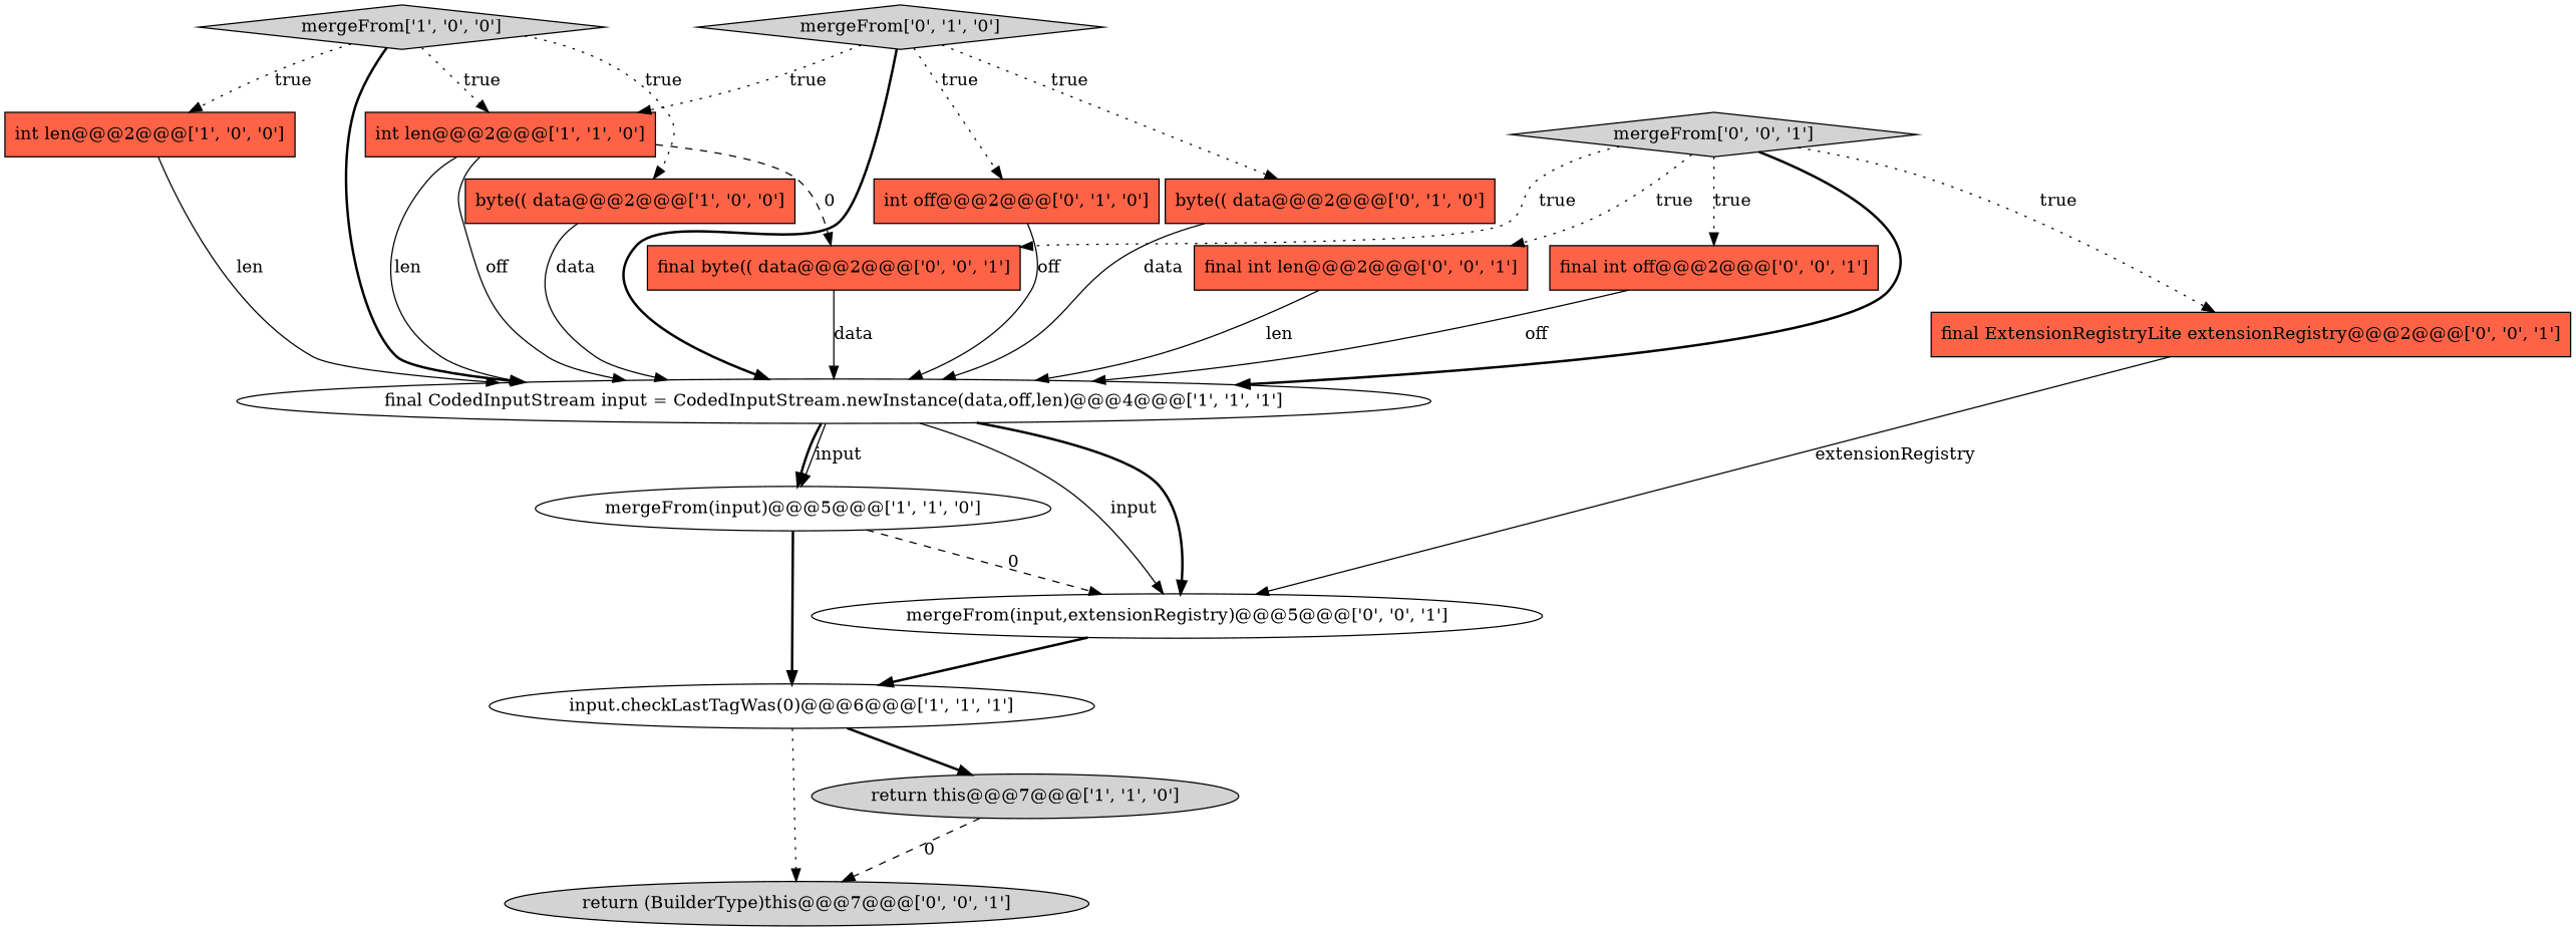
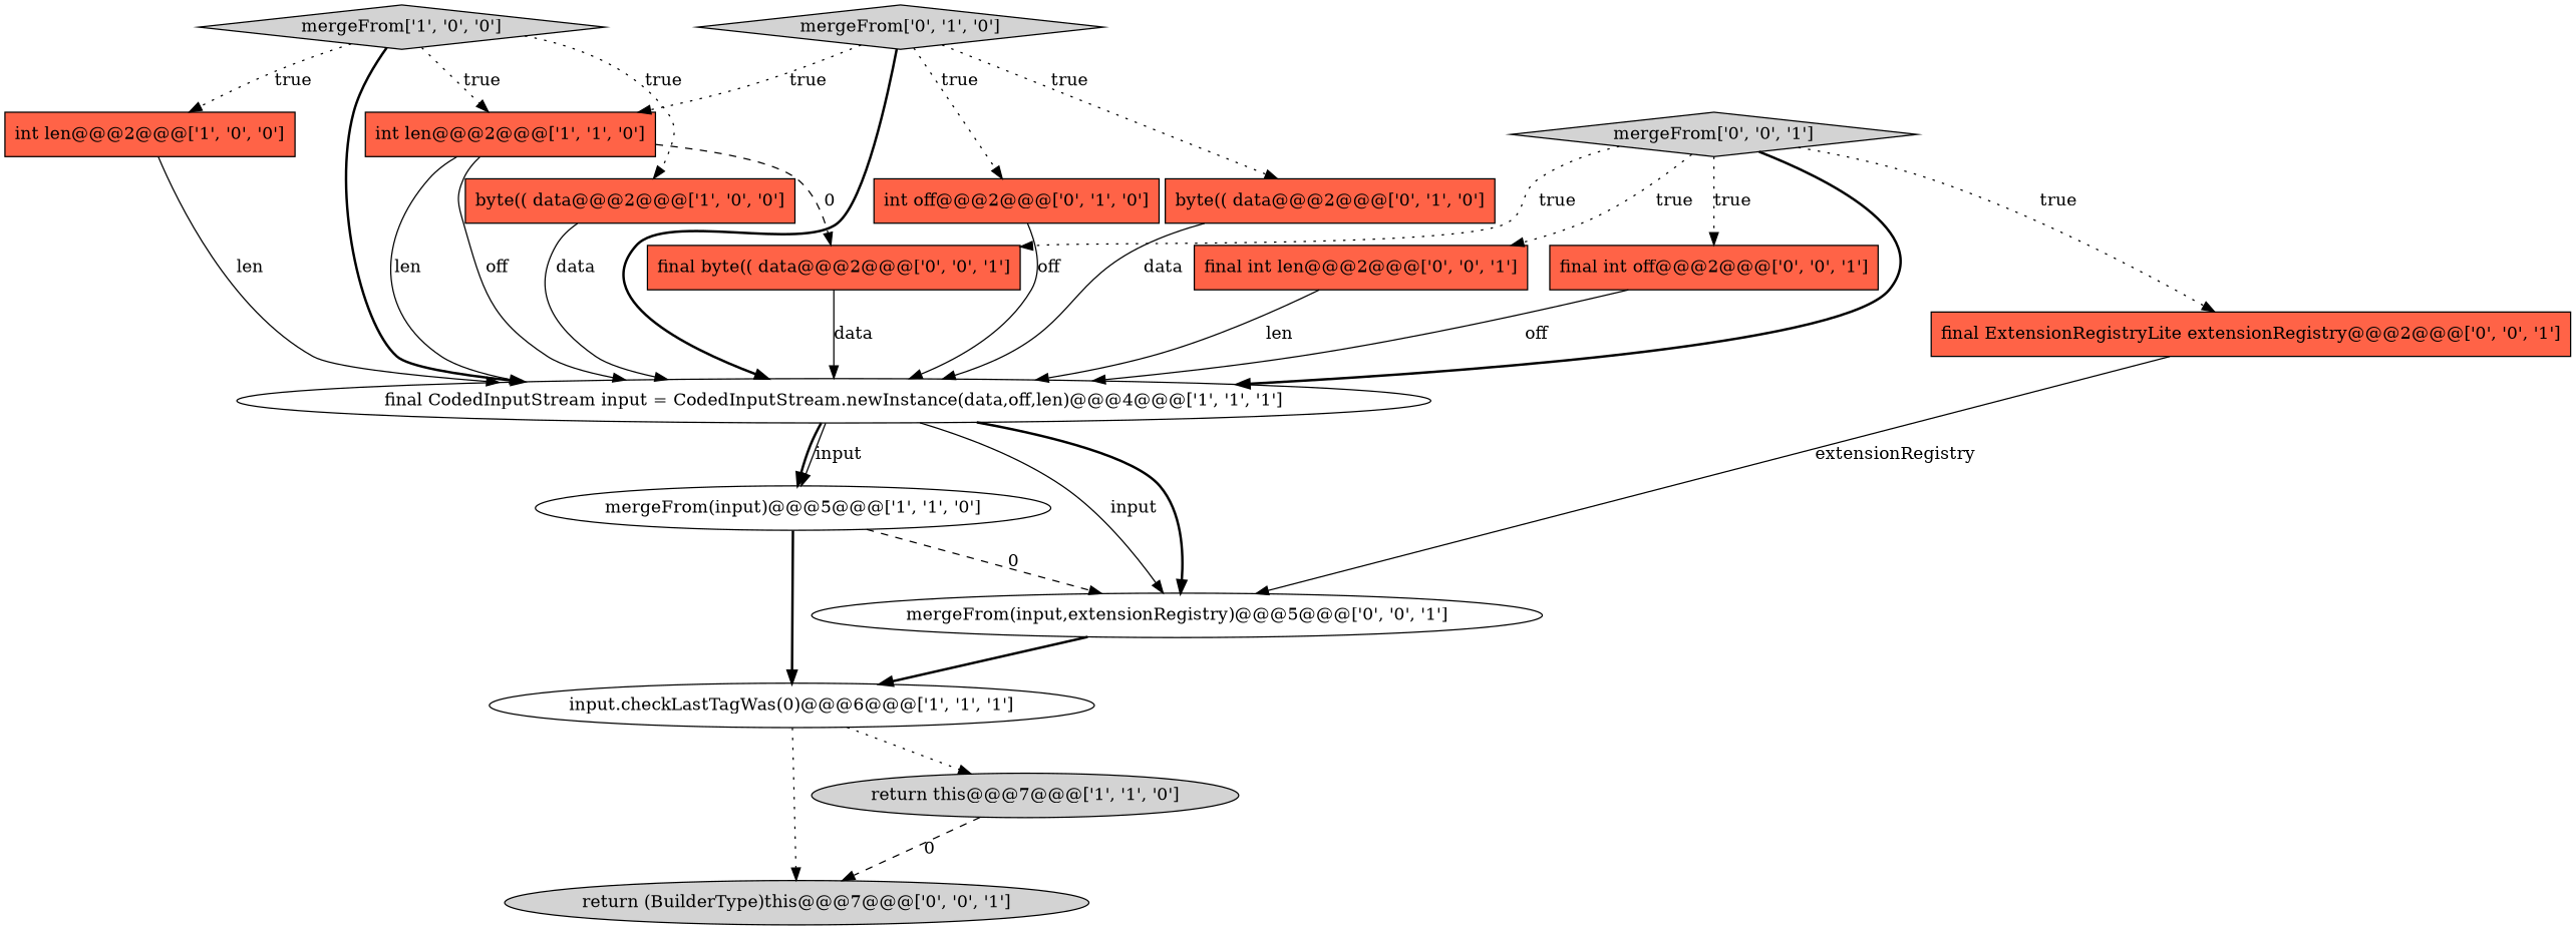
  digraph {
    node [fillcolor=tomato shape=box style=filled]
    edge [style=solid]
    n1 [fillcolor=white label="mergeFrom(input,extensionRegistry)@@@5@@@['0', '0', '1']" shape=ellipse]
    n2 [fillcolor=white label="input.checkLastTagWas(0)@@@6@@@['1', '1', '1']" shape=ellipse]
    n3 [fillcolor=lightgray label="return (BuilderType)this@@@7@@@['0', '0', '1']" shape=ellipse]
    n4 [fillcolor=lightgray label="return this@@@7@@@['1', '1', '0']" shape=ellipse]
    n5 [label="byte(( data@@@2@@@['1', '0', '0']"]
    n6 [fillcolor=white label="final CodedInputStream input = CodedInputStream.newInstance(data,off,len)@@@4@@@['1', '1', '1']" shape=ellipse]
    n7 [fillcolor=white label="mergeFrom(input)@@@5@@@['1', '1', '0']" shape=ellipse]
    n8 [fillcolor=lightgray label="mergeFrom['1', '0', '0']" shape=diamond]
    n9 [label="int len@@@2@@@['1', '1', '0']"]
    n10 [label="int len@@@2@@@['1', '0', '0']"]
    n11 [label="final byte(( data@@@2@@@['0', '0', '1']"]
    n12 [fillcolor=lightgray label="mergeFrom['0', '1', '0']" shape=diamond]
    n13 [label="int off@@@2@@@['0', '1', '0']"]
    n14 [label="byte(( data@@@2@@@['0', '1', '0']"]
    n15 [label="final int len@@@2@@@['0', '0', '1']"]
    n16 [label="final int off@@@2@@@['0', '0', '1']"]
    n17 [fillcolor=lightgray label="mergeFrom['0', '0', '1']" shape=diamond]
    n18 [label="final ExtensionRegistryLite extensionRegistry@@@2@@@['0', '0', '1']"]
    n1 -> n2 [style=bold]
    n2 -> n3 [style=dotted]
-   n2 -> n4 [style=bold]
+   n2 -> n4 [style=dotted]
    n4 -> n3 [label=0 style=dashed]
    n5 -> n6 [label=data]
    n6 -> n1 [label=input]
    n6 -> n1 [style=bold]
    n6 -> n7 [style=bold]
    n6 -> n7 [label=input]
    n7 -> n1 [label=0 style=dashed]
    n7 -> n2 [style=bold]
    n8 -> n5 [label=true style=dotted]
    n8 -> n6 [style=bold]
    n8 -> n9 [label=true style=dotted]
    n8 -> n10 [label=true style=dotted]
    n9 -> n6 [label=len]
    n9 -> n6 [label=off]
    n9 -> n11 [label=0 style=dashed]
    n10 -> n6 [label=len]
    n11 -> n6 [label=data]
    n12 -> n6 [style=bold]
    n12 -> n9 [label=true style=dotted]
    n12 -> n13 [label=true style=dotted]
    n12 -> n14 [label=true style=dotted]
    n13 -> n6 [label=off]
    n14 -> n6 [label=data]
    n15 -> n6 [label=len]
    n16 -> n6 [label=off]
    n17 -> n6 [style=bold]
    n17 -> n11 [label=true style=dotted]
    n17 -> n15 [label=true style=dotted]
    n17 -> n16 [label=true style=dotted]
    n17 -> n18 [label=true style=dotted]
    n18 -> n1 [label=extensionRegistry]
  }
